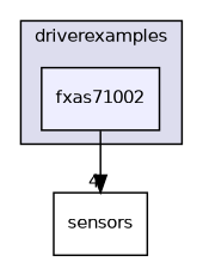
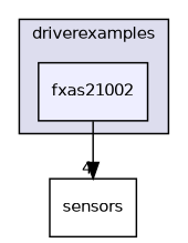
  digraph {
    compound=true
    node [fontname=Helvetica fontsize=10 shape=box]
-   n1 [fillcolor="#eeeeff" label=fxas71002 pencolor=black style=filled]
+   n1 [fillcolor="#eeeeff" label=fxas21002 pencolor=black style=filled]
    n2 [label=sensors]
    subgraph cluster_1 {
      bgcolor="#ddddee"
      fontname=Helvetica
      fontsize=10
      label=driverexamples
      pencolor=black
      n1
    }
    n1 -> n2 [headlabel=4 labeldistance=1.5 labelfontname=Helvetica labelfontsize=10]
  }
